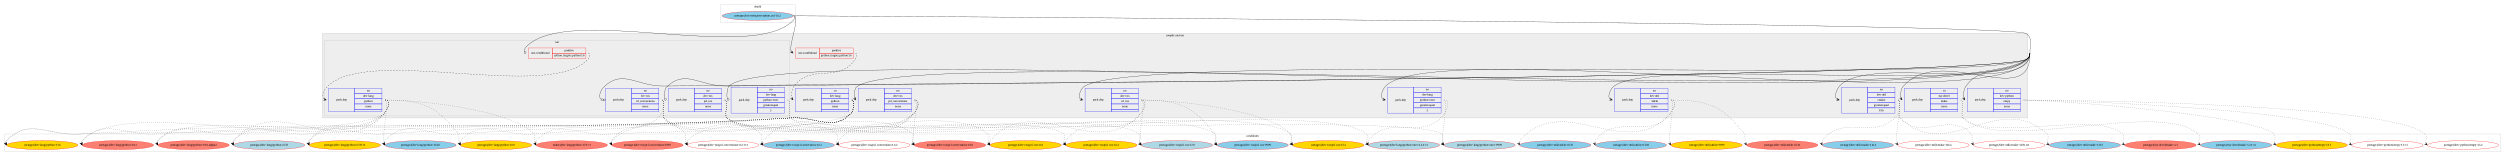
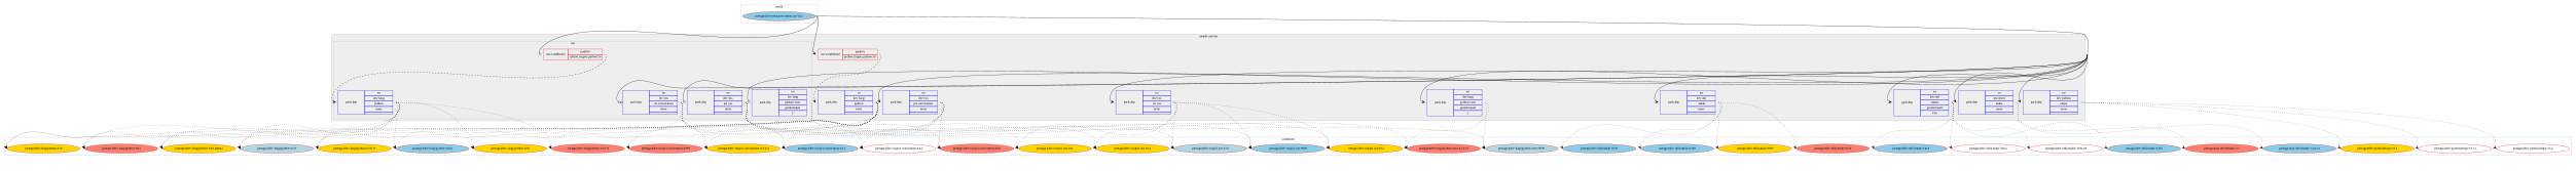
  digraph {
    compound=true
    concentrate=true
    fontname=Merriweather
    fontsize=10
    newrank=true
    rankdir=TB
    ranksep=1.5
    node [color=red fontname=Merriweather fontsize=10 style=filled]
    edge [arrowhead=vee fontname=Merriweather headport=w style=dotted tailport=e weight=100]
    n1 [fillcolor=skyblue label="portage://ros-meta/perception_pcl-1.6.2" width=4]
    n2 [color=blue label=<<TABLE BORDER="0" CELLBORDER="1" CELLSPACING="0" CELLPADDING="4" WIDTH="220"><TR><TD ROWSPAN="6" CELLPADDING="30">pack_dep</TD></TR><TR><TD WIDTH="110">no</TD></TR><TR><TD>dev-lang</TD></TR><TR><TD>python</TD></TR><TR><TD>none</TD></TR><TR><TD></TD></TR></TABLE>> shape=none style=""]
    n3 [label=<<TABLE BORDER="0" CELLBORDER="1" CELLSPACING="0" CELLPADDING="4"><TR><TD ROWSPAN="3" CELLPADDING="10">use_conditional</TD></TR><TR><TD>positive</TD></TR><TR><TD>python_targets_python3_6</TD></TR></TABLE>> shape=none style=""]
    n4 [color=blue label=<<TABLE BORDER="0" CELLBORDER="1" CELLSPACING="0" CELLPADDING="4" WIDTH="220"><TR><TD ROWSPAN="6" CELLPADDING="30">pack_dep</TD></TR><TR><TD WIDTH="110">no</TD></TR><TR><TD>dev-lang</TD></TR><TR><TD>python-exec</TD></TR><TR><TD>greaterequal</TD></TR><TR><TD>2</TD></TR></TABLE>> shape=none style=""]
    n5 [color=blue label=<<TABLE BORDER="0" CELLBORDER="1" CELLSPACING="0" CELLPADDING="4" WIDTH="220"><TR><TD ROWSPAN="6" CELLPADDING="30">pack_dep</TD></TR><TR><TD WIDTH="110">no</TD></TR><TR><TD>dev-python</TD></TR><TR><TD>empy</TD></TR><TR><TD>none</TD></TR><TR><TD></TD></TR></TABLE>> shape=none style=""]
    n6 [color=blue label=<<TABLE BORDER="0" CELLBORDER="1" CELLSPACING="0" CELLPADDING="4" WIDTH="220"><TR><TD ROWSPAN="6" CELLPADDING="30">pack_dep</TD></TR><TR><TD WIDTH="110">no</TD></TR><TR><TD>dev-ros</TD></TR><TR><TD>pcl_conversions</TD></TR><TR><TD>none</TD></TR><TR><TD></TD></TR></TABLE>> shape=none style=""]
    n7 [color=blue label=<<TABLE BORDER="0" CELLBORDER="1" CELLSPACING="0" CELLPADDING="4" WIDTH="220"><TR><TD ROWSPAN="6" CELLPADDING="30">pack_dep</TD></TR><TR><TD WIDTH="110">no</TD></TR><TR><TD>dev-ros</TD></TR><TR><TD>pcl_ros</TD></TR><TR><TD>none</TD></TR><TR><TD></TD></TR></TABLE>> shape=none style=""]
    n8 [color=blue label=<<TABLE BORDER="0" CELLBORDER="1" CELLSPACING="0" CELLPADDING="4" WIDTH="220"><TR><TD ROWSPAN="6" CELLPADDING="30">pack_dep</TD></TR><TR><TD WIDTH="110">no</TD></TR><TR><TD>dev-util</TD></TR><TR><TD>catkin</TD></TR><TR><TD>none</TD></TR><TR><TD></TD></TR></TABLE>> shape=none style=""]
    n9 [color=blue label=<<TABLE BORDER="0" CELLBORDER="1" CELLSPACING="0" CELLPADDING="4" WIDTH="220"><TR><TD ROWSPAN="6" CELLPADDING="30">pack_dep</TD></TR><TR><TD WIDTH="110">no</TD></TR><TR><TD>dev-util</TD></TR><TR><TD>cmake</TD></TR><TR><TD>greaterequal</TD></TR><TR><TD>3.9.6</TD></TR></TABLE>> shape=none style=""]
    n10 [color=blue label=<<TABLE BORDER="0" CELLBORDER="1" CELLSPACING="0" CELLPADDING="4" WIDTH="220"><TR><TD ROWSPAN="6" CELLPADDING="30">pack_dep</TD></TR><TR><TD WIDTH="110">no</TD></TR><TR><TD>sys-devel</TD></TR><TR><TD>make</TD></TR><TR><TD>none</TD></TR><TR><TD></TD></TR></TABLE>> shape=none style=""]
    n11 [color=blue label=<<TABLE BORDER="0" CELLBORDER="1" CELLSPACING="0" CELLPADDING="4" WIDTH="220"><TR><TD ROWSPAN="6" CELLPADDING="30">pack_dep</TD></TR><TR><TD WIDTH="110">no</TD></TR><TR><TD>dev-lang</TD></TR><TR><TD>python</TD></TR><TR><TD>none</TD></TR><TR><TD></TD></TR></TABLE>> shape=none style=""]
    n12 [label=<<TABLE BORDER="0" CELLBORDER="1" CELLSPACING="0" CELLPADDING="4"><TR><TD ROWSPAN="3" CELLPADDING="10">use_conditional</TD></TR><TR><TD>positive</TD></TR><TR><TD>python_targets_python3_6</TD></TR></TABLE>> shape=none style=""]
    n13 [color=blue label=<<TABLE BORDER="0" CELLBORDER="1" CELLSPACING="0" CELLPADDING="4" WIDTH="220"><TR><TD ROWSPAN="6" CELLPADDING="30">pack_dep</TD></TR><TR><TD WIDTH="110">no</TD></TR><TR><TD>dev-lang</TD></TR><TR><TD>python-exec</TD></TR><TR><TD>greaterequal</TD></TR><TR><TD>2</TD></TR></TABLE>> shape=none style=""]
    n14 [color=blue label=<<TABLE BORDER="0" CELLBORDER="1" CELLSPACING="0" CELLPADDING="4" WIDTH="220"><TR><TD ROWSPAN="6" CELLPADDING="30">pack_dep</TD></TR><TR><TD WIDTH="110">no</TD></TR><TR><TD>dev-ros</TD></TR><TR><TD>pcl_conversions</TD></TR><TR><TD>none</TD></TR><TR><TD></TD></TR></TABLE>> shape=none style=""]
    n15 [color=blue label=<<TABLE BORDER="0" CELLBORDER="1" CELLSPACING="0" CELLPADDING="4" WIDTH="220"><TR><TD ROWSPAN="6" CELLPADDING="30">pack_dep</TD></TR><TR><TD WIDTH="110">no</TD></TR><TR><TD>dev-ros</TD></TR><TR><TD>pcl_ros</TD></TR><TR><TD>none</TD></TR><TR><TD></TD></TR></TABLE>> shape=none style=""]
-   n16 [fillcolor=salmon label="portage://dev-lang/python-3.9.0_alpha2" width=4]
+   n16 [fillcolor=gold label="portage://dev-lang/python-3.9.0_alpha2" width=4]
    n17 [fillcolor=salmon label="portage://dev-lang/python-3.8.1" width=4]
    n18 [fillcolor=gold label="portage://dev-lang/python-3.7.6" width=4]
-   n19 [fillcolor=salmon label="make://dev-lang/python-3.7.5-r1" width=4]
+   n19 [fillcolor=salmon label="portage://dev-lang/python-3.7.5-r1" width=4]
    n20 [fillcolor=gold label="portage://dev-lang/python-3.6.9" width=4]
    n21 [fillcolor=skyblue label="portage://dev-lang/python-3.6.10" width=4]
    n22 [fillcolor=gold label="portage://dev-lang/python-2.7.17-r1" width=4]
    n23 [fillcolor=lightblue label="portage://dev-lang/python-2.7.17" width=4]
    n24 [fillcolor=lightblue label="portage://dev-lang/python-exec-9999" width=4]
-   n25 [fillcolor=lightblue label="portage://dev-lang/python-exec-2.4.6-r1" width=4]
+   n25 [fillcolor=salmon label="portage://dev-lang/python-exec-2.4.6-r1" width=4]
    n26 [fillcolor=gold label="portage://dev-python/empy-3.3.3" width=4]
    n27 [fillcolor=white label="portage://dev-python/empy-3.3.2" width=4]
    n28 [fillcolor=white label="portage://dev-python/empy-3.3-r1" width=4]
    n29 [fillcolor=salmon label="portage://dev-ros/pcl_conversions-2999" width=4]
    n30 [fillcolor=salmon label="portage://dev-ros/pcl_conversions-1.0.0" width=4]
    n31 [fillcolor=white label="portage://dev-ros/pcl_conversions-1.6.2" width=4]
    n32 [fillcolor=skyblue label="portage://dev-ros/pcl_conversions-1.6.1" width=4]
-   n33 [fillcolor=white label="portage://dev-ros/pcl_conversions-0.2.1-r1" width=4]
+   n33 [fillcolor=gold label="portage://dev-ros/pcl_conversions-0.2.1-r1" width=4]
    n34 [fillcolor=skyblue label="portage://dev-ros/pcl_ros-9999" width=4]
    n35 [fillcolor=lightblue label="portage://dev-ros/pcl_ros-1.7.0" width=4]
    n36 [fillcolor=gold label="portage://dev-ros/pcl_ros-1.6.2" width=4]
    n37 [fillcolor=gold label="portage://dev-ros/pcl_ros-1.6.1" width=4]
    n38 [fillcolor=gold label="portage://dev-ros/pcl_ros-1.5.4" width=4]
    n39 [fillcolor=gold label="portage://dev-util/catkin-9999" width=4]
    n40 [fillcolor=skyblue label="portage://dev-util/catkin-0.7.20" width=4]
    n41 [fillcolor=skyblue label="portage://dev-util/catkin-0.7.17" width=4]
    n42 [fillcolor=salmon label="portage://dev-util/catkin-0.7.14" width=4]
    n43 [fillcolor=white label="portage://dev-util/cmake-3.17.0_rc1" width=4]
    n44 [fillcolor=white label="portage://dev-util/cmake-3.16.4" width=4]
    n45 [fillcolor=skyblue label="portage://dev-util/cmake-3.14.6" width=4]
    n46 [fillcolor=skyblue label="portage://dev-util/cmake-3.13.5" width=4]
    n47 [fillcolor=salmon label="portage://sys-devel/make-4.3" width=4]
    n48 [fillcolor=skyblue label="portage://sys-devel/make-4.2.1-r4" width=4]
    subgraph cluster_1 {
      color=gray
      label=<<i>ebuild</i>>
      rank=same
      n1
    }
    subgraph cluster_2 {
      color=gray
      label=<<i>dependencies</i>>
      subgraph cluster_3 {
        color=gray
        fillcolor="#eeeeee"
        label=<<i>compile</i>>
        style=filled
        subgraph sub_4 {
          color=gray
          fillcolor="#eeeeee"
          label=<<i>compile</i>>
          style=filled
          n4
        }
        subgraph sub_5 {
          color=gray
          fillcolor="#eeeeee"
          label=<<i>compile</i>>
          style=filled
          n3
          subgraph sub_6 {
            color=gray
            fillcolor="#eeeeee"
            label=<<i>compile</i>>
            style=filled
            n2
          }
        }
        subgraph sub_7 {
          color=gray
          fillcolor="#eeeeee"
          label=<<i>compile</i>>
          style=filled
          n5
        }
        subgraph sub_8 {
          color=gray
          fillcolor="#eeeeee"
          label=<<i>compile</i>>
          style=filled
          n6
        }
        subgraph sub_9 {
          color=gray
          fillcolor="#eeeeee"
          label=<<i>compile</i>>
          style=filled
          n7
        }
        subgraph sub_10 {
          color=gray
          fillcolor="#eeeeee"
          label=<<i>compile</i>>
          style=filled
          n8
        }
        subgraph sub_11 {
          color=gray
          fillcolor="#eeeeee"
          label=<<i>compile</i>>
          style=filled
          n9
        }
        subgraph sub_12 {
          color=gray
          fillcolor="#eeeeee"
          label=<<i>compile</i>>
          style=filled
          n10
        }
      }
      subgraph cluster_13 {
        color=gray
        fillcolor="#eeeeee"
        label=<<i>compile and run</i>>
        style=filled
      }
      subgraph cluster_14 {
        color=gray
        fillcolor="#eeeeee"
        label=<<i>run</i>>
        style=filled
        subgraph sub_15 {
          color=gray
          fillcolor="#eeeeee"
          label=<<i>run</i>>
          style=filled
          n12
          subgraph sub_16 {
            color=gray
            fillcolor="#eeeeee"
            label=<<i>run</i>>
            style=filled
            n11
          }
        }
        subgraph sub_17 {
          color=gray
          fillcolor="#eeeeee"
          label=<<i>run</i>>
          style=filled
          n13
        }
        subgraph sub_18 {
          color=gray
          fillcolor="#eeeeee"
          label=<<i>run</i>>
          style=filled
          n14
        }
        subgraph sub_19 {
          color=gray
          fillcolor="#eeeeee"
          label=<<i>run</i>>
          style=filled
          n15
        }
      }
    }
    subgraph cluster_20 {
      color=gray
      label=<<i>candidates</i>>
      rank=same
      subgraph sub_21 {
        color=black
        label=<<i>candidates</i>>
        nodesep=1
        rank=same
        n16
        n17
        n18
        n19
        n20
        n21
        n22
        n23
      }
      subgraph sub_22 {
        color=black
        label=<<i>candidates</i>>
        nodesep=1
        rank=same
        n24
        n25
      }
      subgraph sub_23 {
        color=black
        label=<<i>candidates</i>>
        nodesep=1
        rank=same
        n26
        n27
        n28
      }
      subgraph sub_24 {
        color=black
        label=<<i>candidates</i>>
        nodesep=1
        rank=same
        n29
        n30
        n31
        n32
        n33
      }
      subgraph sub_25 {
        color=black
        label=<<i>candidates</i>>
        nodesep=1
        rank=same
        n34
        n35
        n36
        n37
        n38
      }
      subgraph sub_26 {
        color=black
        label=<<i>candidates</i>>
        nodesep=1
        rank=same
        n39
        n40
        n41
        n42
      }
      subgraph sub_27 {
        color=black
        label=<<i>candidates</i>>
        nodesep=1
        rank=same
        n43
        n44
        n45
        n46
      }
      subgraph sub_28 {
        color=black
        label=<<i>candidates</i>>
        nodesep=1
        rank=same
        n47
        n48
      }
      subgraph sub_29 {
        color=black
        label=<<i>candidates</i>>
        nodesep=1
        rank=same
        n16
        n17
        n18
        n19
        n20
        n21
        n22
        n23
      }
      subgraph sub_30 {
        color=black
        label=<<i>candidates</i>>
        nodesep=1
        rank=same
        n24
        n25
      }
      subgraph sub_31 {
        color=black
        label=<<i>candidates</i>>
        nodesep=1
        rank=same
        n29
        n30
        n31
        n32
        n33
      }
      subgraph sub_32 {
        color=black
        label=<<i>candidates</i>>
        nodesep=1
        rank=same
        n34
        n35
        n36
        n37
        n38
      }
    }
    n1 -> n3 [style=solid weight=20]
    n1 -> n4 [style=solid weight=20]
    n1 -> n5 [style=solid weight=20]
    n1 -> n6 [style=solid weight=20]
    n1 -> n7 [style=solid weight=20]
    n1 -> n8 [style=solid weight=20]
    n1 -> n9 [style=solid weight=20]
    n1 -> n10 [style=solid weight=20]
    n1 -> n12 [arrowhead=odot style=solid weight=20]
    n1 -> n13 [arrowhead=odot style=solid weight=20]
    n1 -> n14 [arrowhead=odot style=solid weight=20]
    n1 -> n15 [arrowhead=odot style=solid weight=20]
    n2 -> n16
    n2 -> n17
    n2 -> n18
    n2 -> n19
    n2 -> n20
    n2 -> n21
    n2 -> n22
    n2 -> n23
    n3 -> n2 [style=dashed weight=20]
    n4 -> n24
    n4 -> n25
    n5 -> n26
    n5 -> n27
    n5 -> n28
    n6 -> n29
    n6 -> n30
    n6 -> n31
    n6 -> n32
    n6 -> n33
    n7 -> n34
    n7 -> n35
    n7 -> n36
    n7 -> n37
    n7 -> n38
    n8 -> n39
    n8 -> n40
    n8 -> n41
    n8 -> n42
    n9 -> n43
    n9 -> n44
    n9 -> n45
    n9 -> n46
    n10 -> n47
    n10 -> n48
    n11 -> n16
    n11 -> n17
    n11 -> n18
    n11 -> n19
    n11 -> n20
    n11 -> n21
    n11 -> n22
    n11 -> n23
    n12 -> n11 [style=dashed weight=20]
    n13 -> n24
    n13 -> n25
    n14 -> n29
    n14 -> n30
    n14 -> n31
    n14 -> n32
    n14 -> n33
    n15 -> n34
    n15 -> n35
    n15 -> n36
    n15 -> n37
    n15 -> n38
  }
